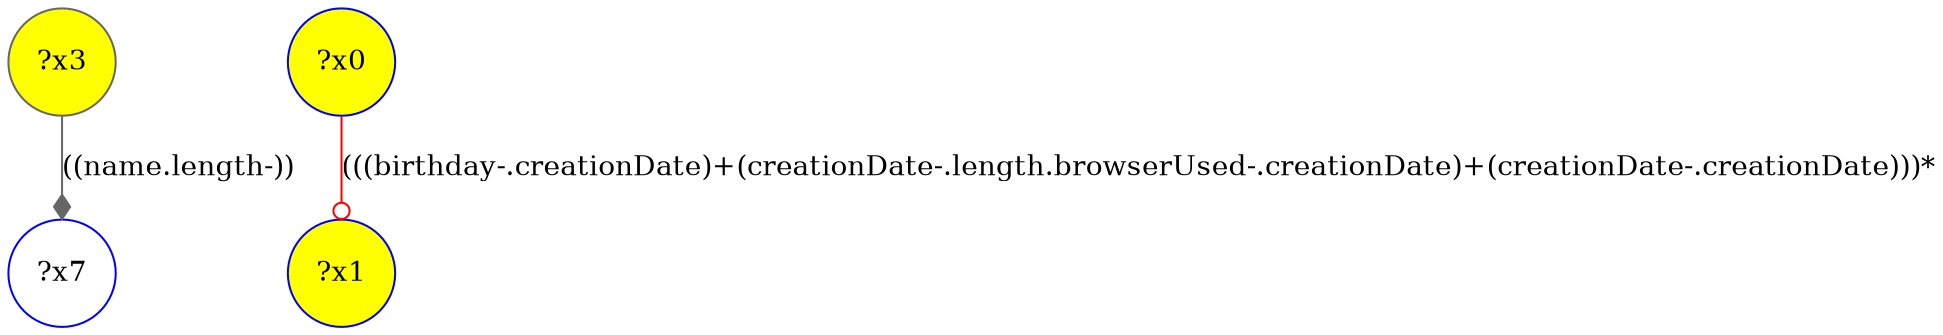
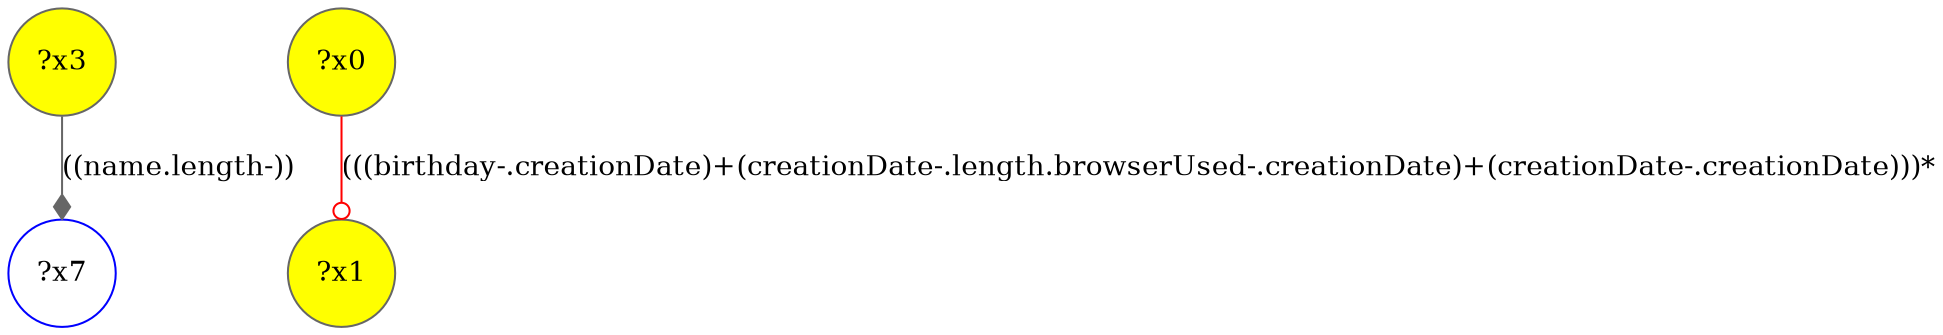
  digraph {
    node [color=gray40 fillcolor=yellow shape=circle style="filled,"]
    n1 [label="?x3"]
    n2 [color=blue label="?x7" fillcolor="" style=""]
-   n3 [color=blue label="?x0"]
-   n4 [color=blue label="?x1"]
+   n3 [label="?x0"]
+   n4 [label="?x1"]
    n1 -> n2 [arrowhead=diamond color=gray40 label="((name.length-))"]
    n3 -> n4 [arrowhead=odot color=red label="(((birthday-.creationDate)+(creationDate-.length.browserUsed-.creationDate)+(creationDate-.creationDate)))*"]
  }
